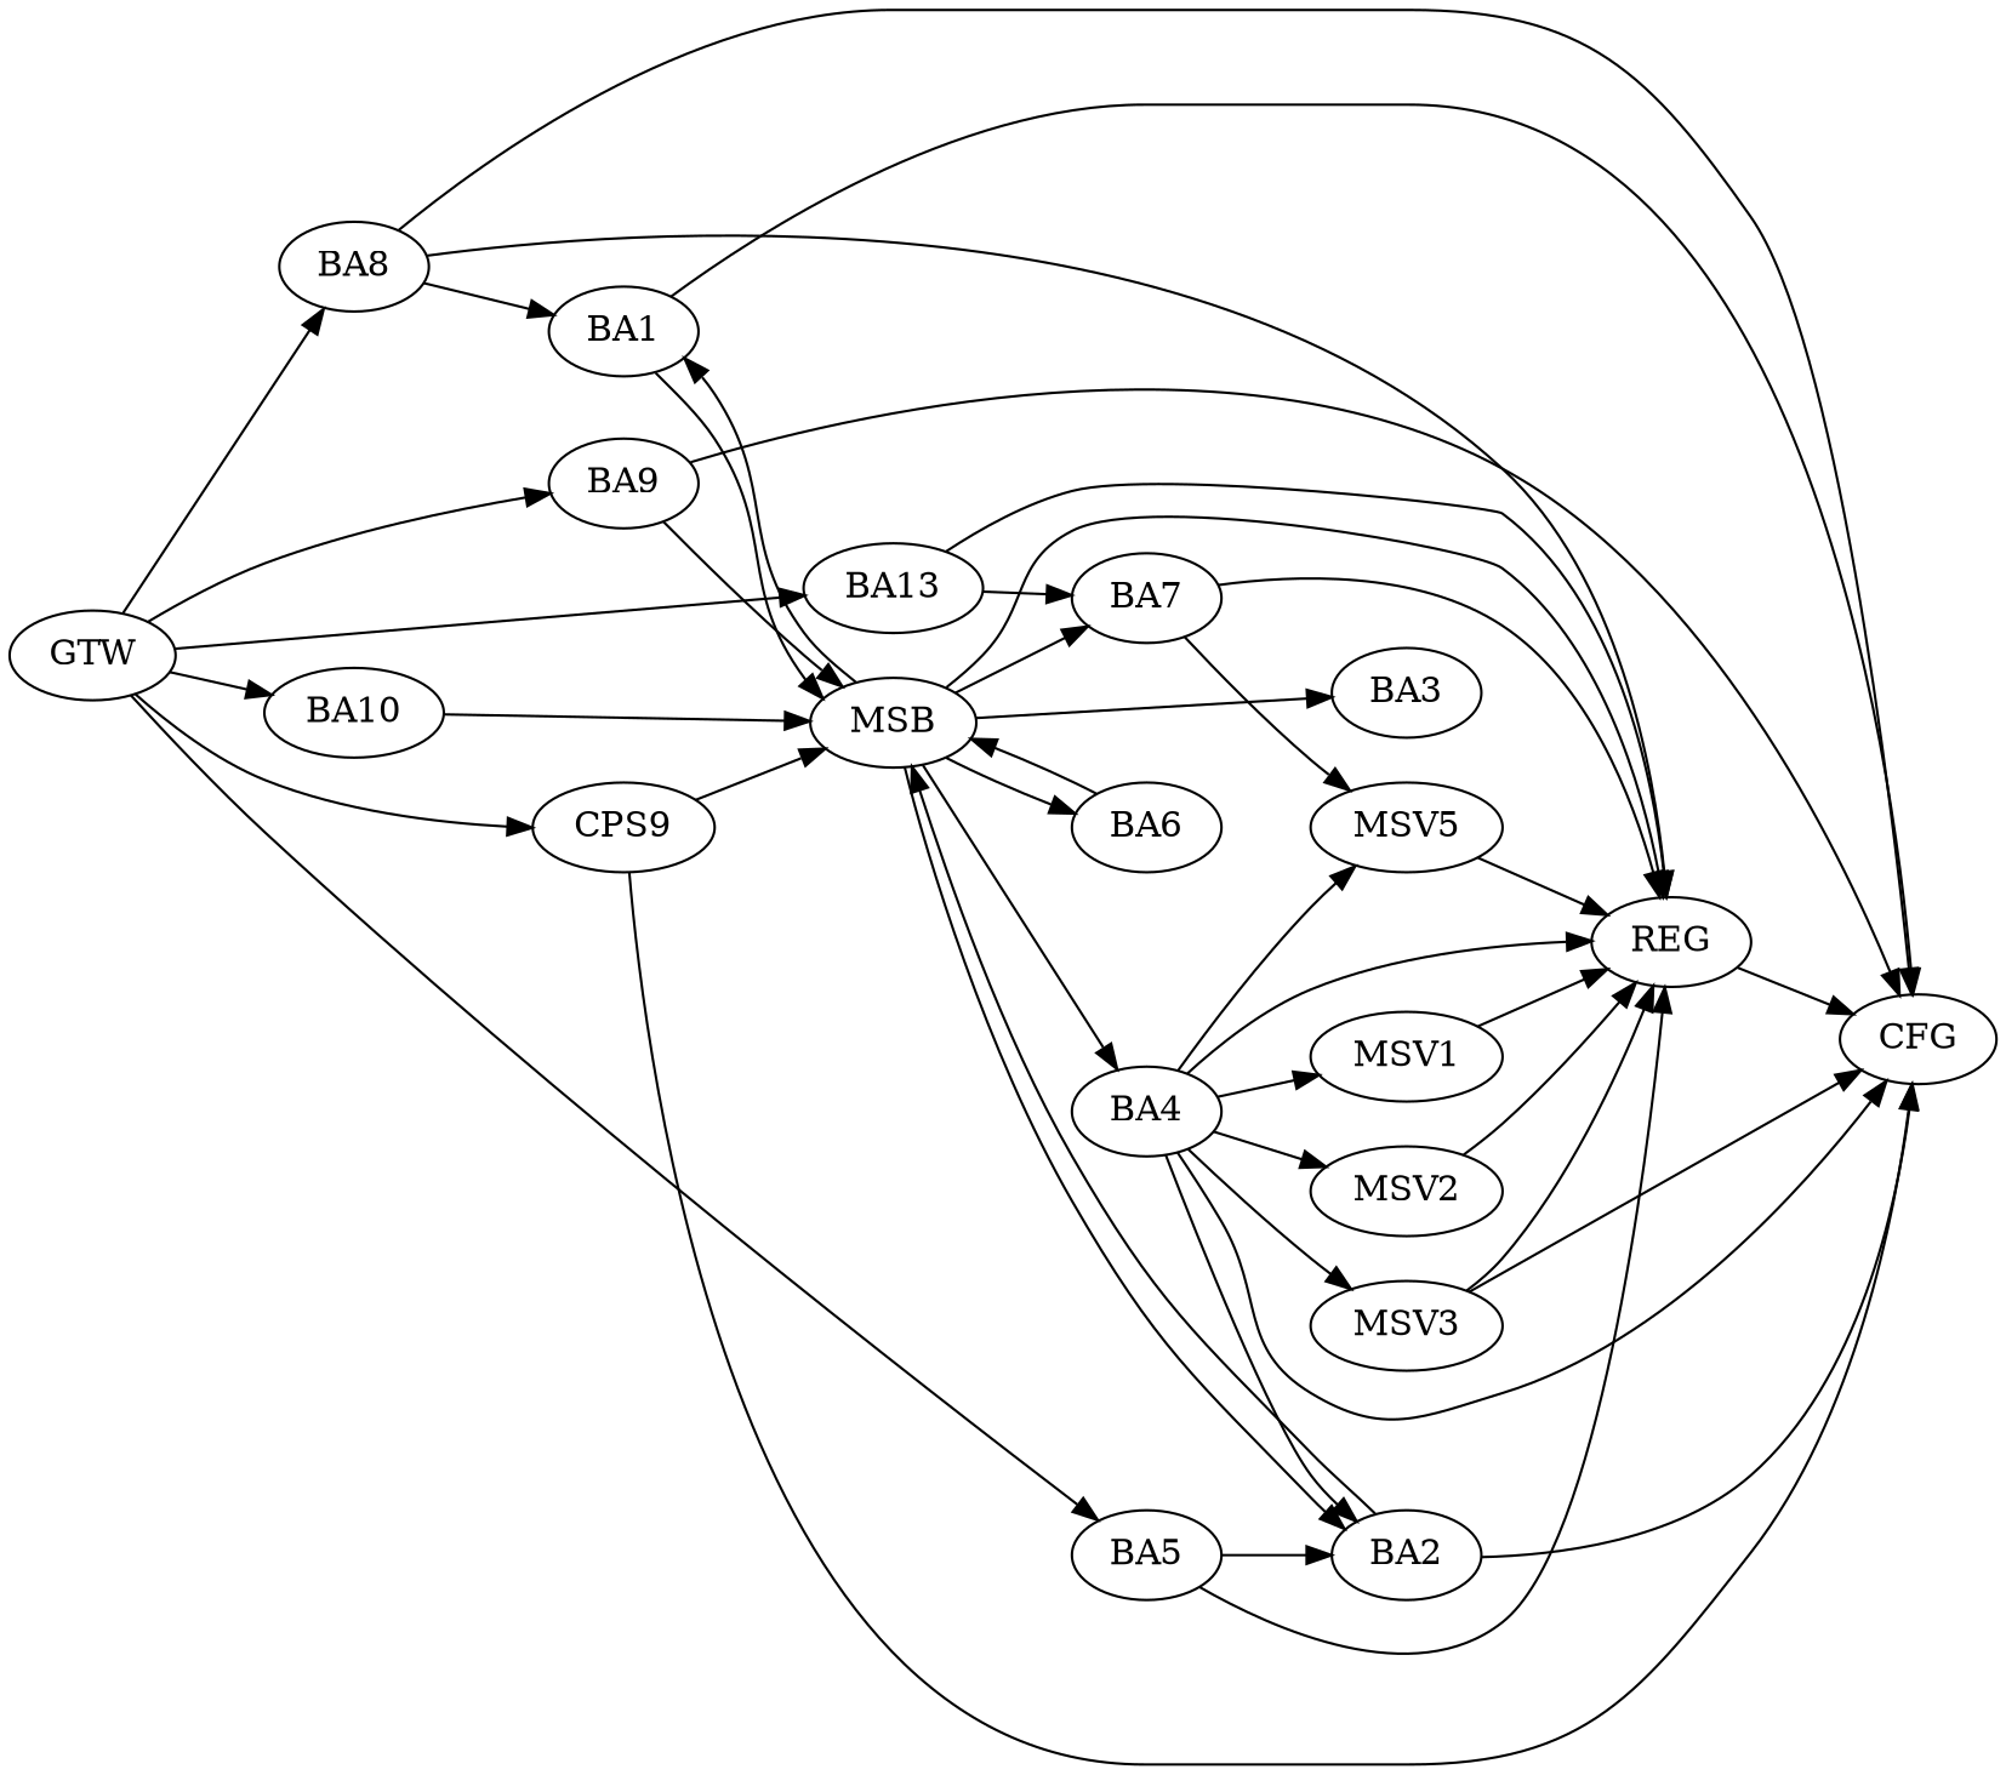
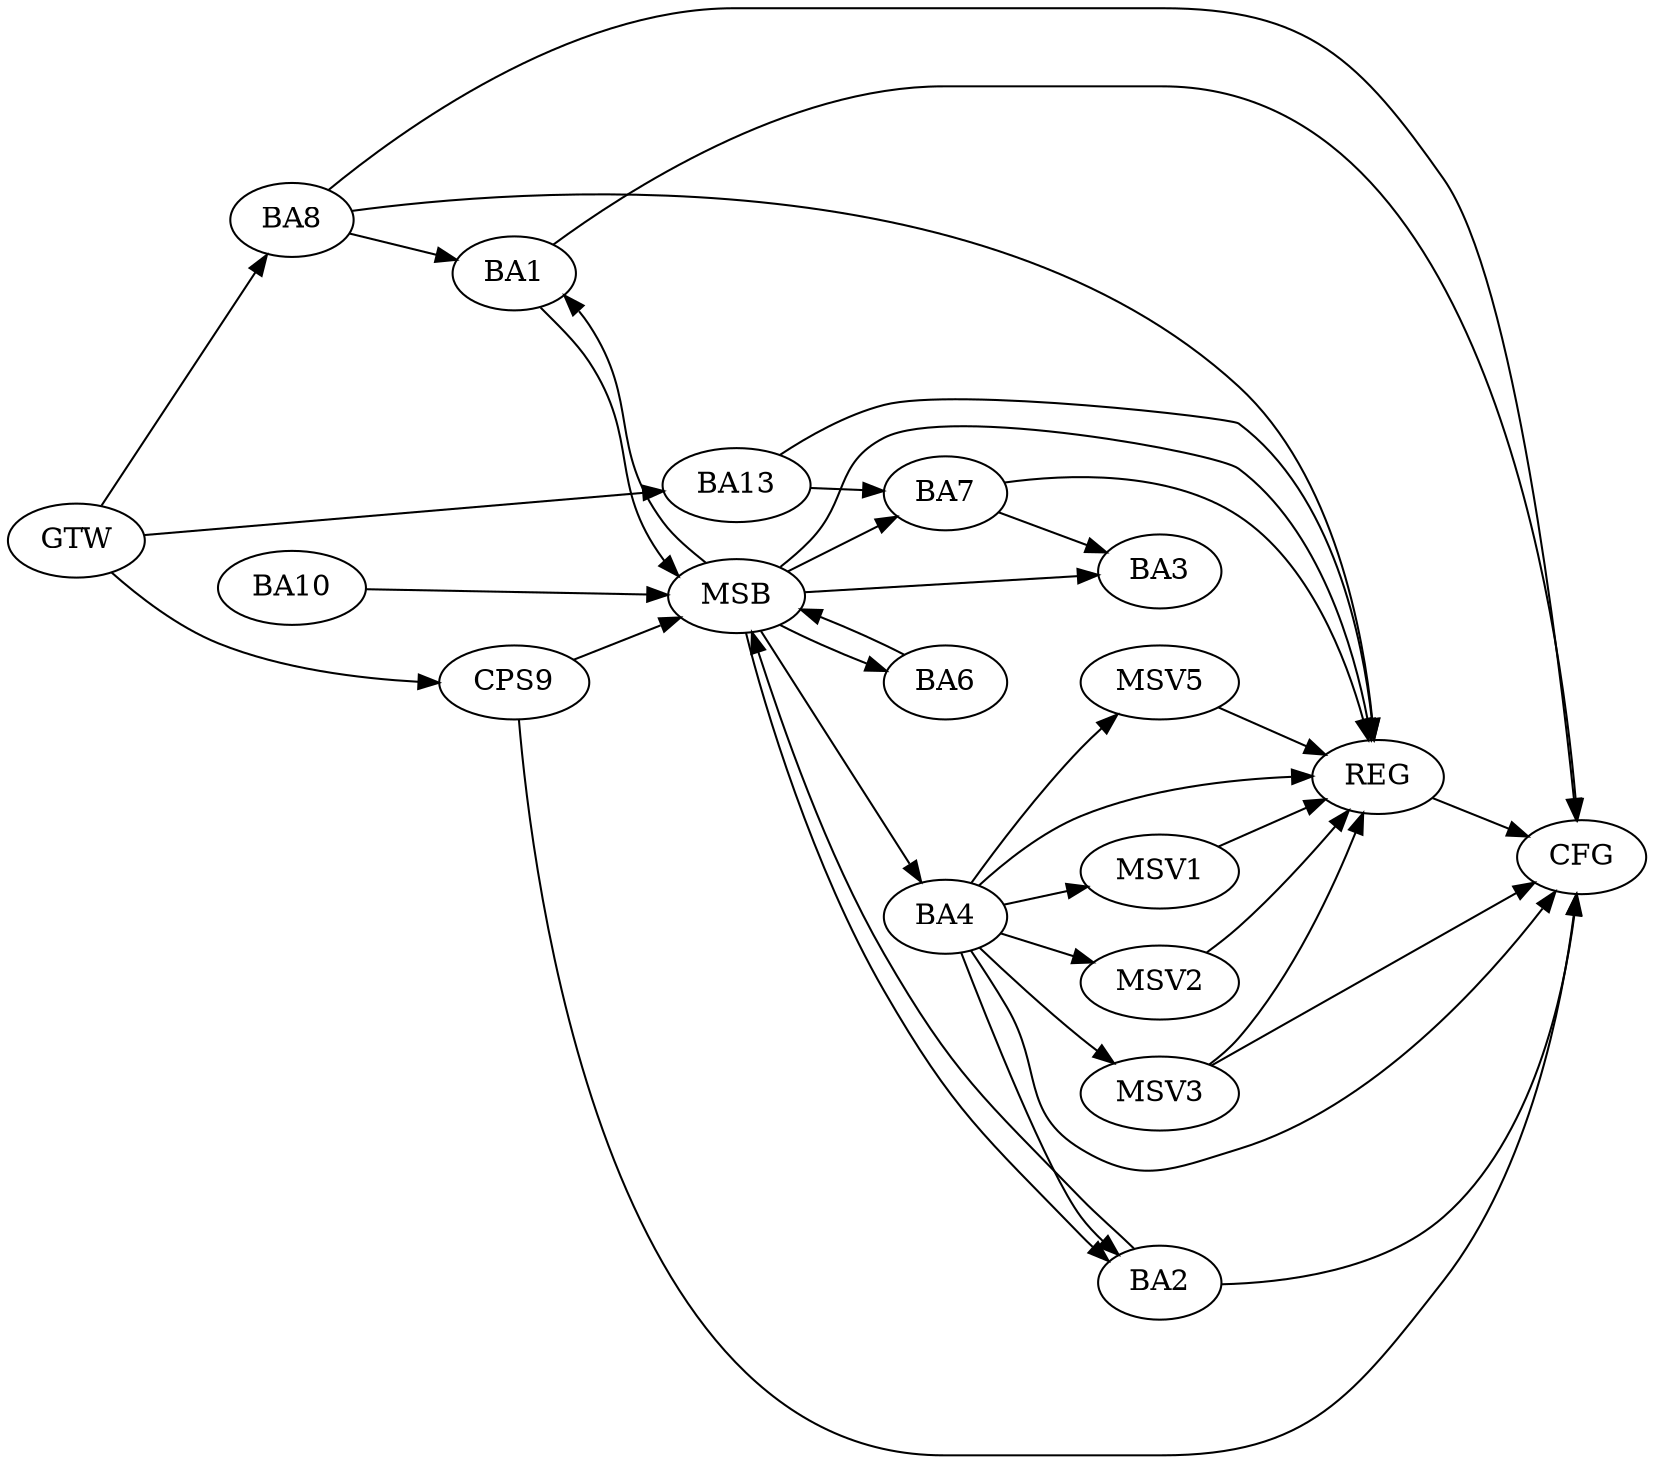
  strict digraph {
    rankdir=LR
    n1 [label=BA1]
    n2 [label=MSB]
    n3 [label=CFG]
    n4 [label=BA2]
    n5 [label=BA3]
    n6 [label=BA4]
    n7 [label=REG]
    n8 [label=BA6]
    n9 [label=BA7]
    n10 [label=MSV1]
    n11 [label=MSV2]
    n12 [label=MSV3]
    n13 [label=MSV5]
-   n14 [label=BA5]
    n15 [label=BA8]
-   n16 [label=BA9]
    n17 [label=BA10]
    n18 [label=BA13]
    n19 [label=CPS9]
    n20 [label=GTW]
    n1 -> n2
    n1 -> n3
    n2 -> n1
    n2 -> n4
    n2 -> n5
    n2 -> n6
    n2 -> n7
    n2 -> n8
    n2 -> n9
    n4 -> n2
    n4 -> n3
    n6 -> n3
    n6 -> n4
    n6 -> n7
    n6 -> n10
    n6 -> n11
    n6 -> n12
    n6 -> n13
    n7 -> n3
    n8 -> n2
-   n9 -> n13
+   n9 -> n5
    n9 -> n7
    n10 -> n7
    n11 -> n7
    n12 -> n3
    n12 -> n7
    n13 -> n7
-   n14 -> n4
-   n14 -> n7
    n15 -> n1
    n15 -> n3
    n15 -> n7
-   n16 -> n2
-   n16 -> n3
    n17 -> n2
    n18 -> n7
    n18 -> n9
    n19 -> n2
    n19 -> n3
-   n20 -> n14
    n20 -> n15
-   n20 -> n16
-   n20 -> n17
    n20 -> n18
    n20 -> n19
  }
